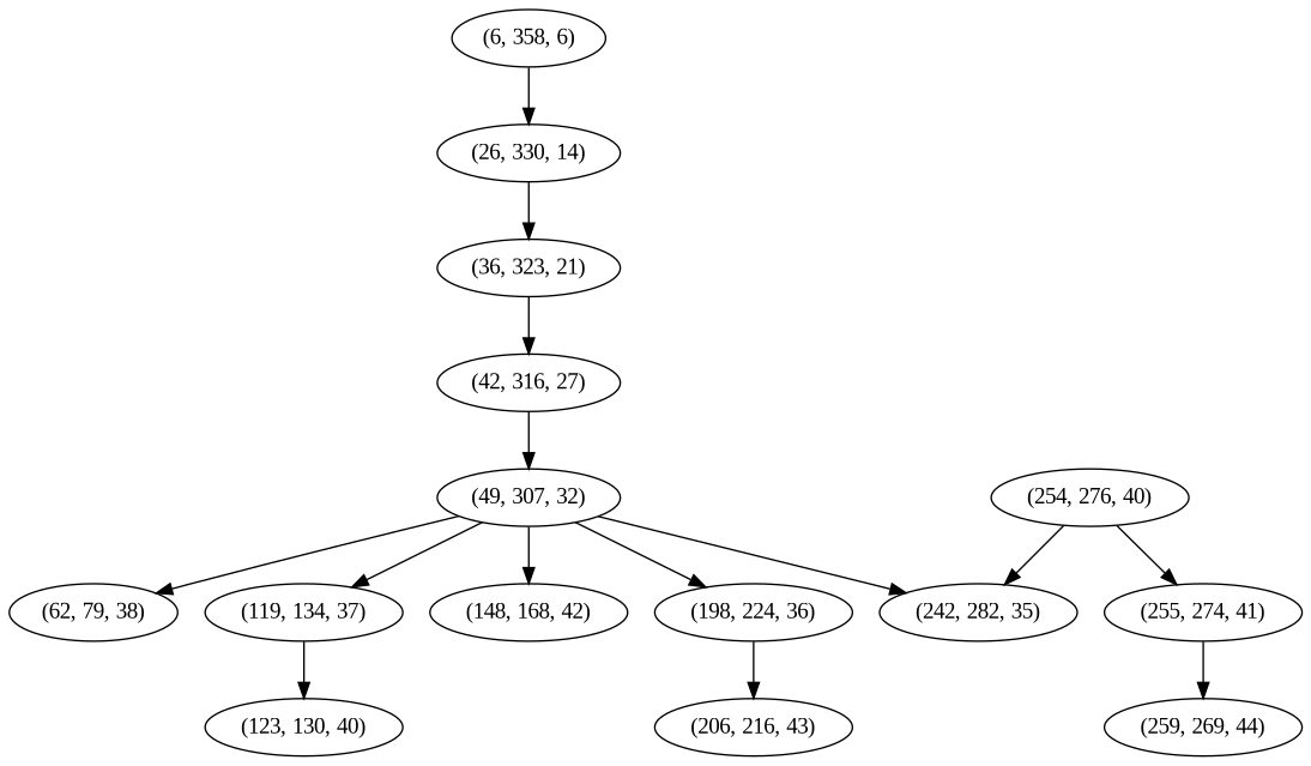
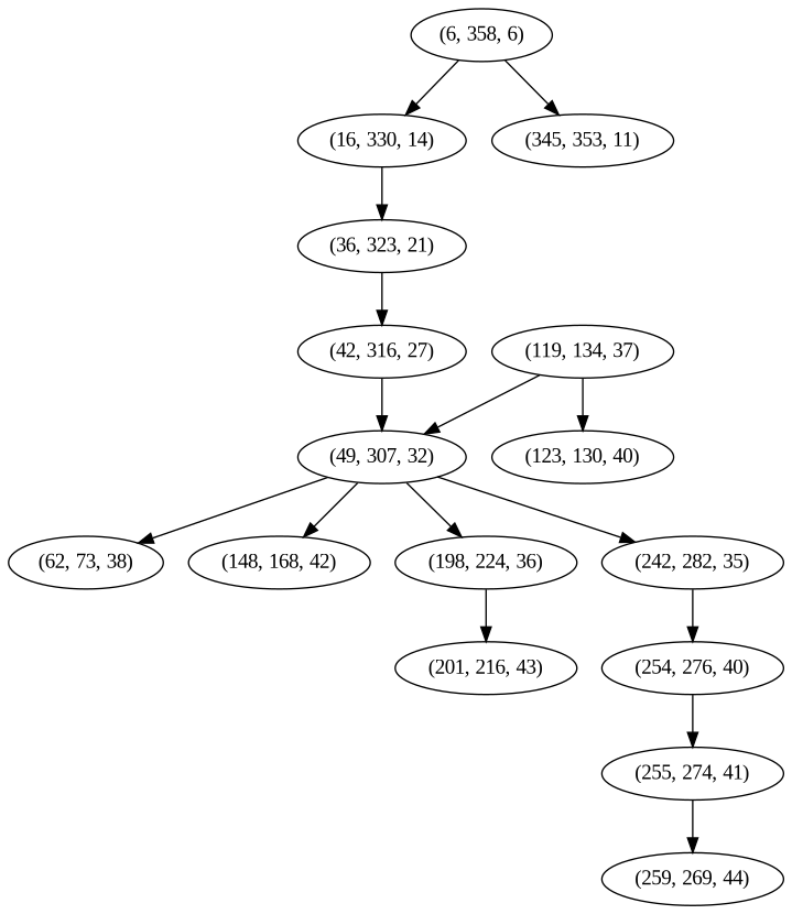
  digraph {
    fontname="Liberation Serif"
    node [fontname="Liberation Serif"]
    edge [fontname="Liberation Serif"]
    "(6, 358, 6)"
-   "(26, 330, 14)"
+   "(26, 330, 14)" [label="(16, 330, 14)"]
+   "(345, 353, 11)"
    "(36, 323, 21)"
    "(42, 316, 27)"
    "(49, 307, 32)"
-   "(62, 79, 38)"
+   "(62, 79, 38)" [label="(62, 73, 38)"]
    "(119, 134, 37)"
    "(148, 168, 42)"
    "(198, 224, 36)"
    n11 [label="(242, 282, 35)"]
    "(123, 130, 40)"
-   "(206, 216, 43)"
+   "(206, 216, 43)" [label="(201, 216, 43)"]
    "(254, 276, 40)"
    "(255, 274, 41)"
    "(259, 269, 44)"
    "(6, 358, 6)" -> "(26, 330, 14)"
+   "(6, 358, 6)" -> "(345, 353, 11)"
    "(26, 330, 14)" -> "(36, 323, 21)"
    "(36, 323, 21)" -> "(42, 316, 27)"
    "(42, 316, 27)" -> "(49, 307, 32)"
    "(49, 307, 32)" -> "(62, 79, 38)"
-   "(49, 307, 32)" -> "(119, 134, 37)"
+   "(119, 134, 37)" -> "(49, 307, 32)"
    "(49, 307, 32)" -> "(148, 168, 42)"
    "(49, 307, 32)" -> "(198, 224, 36)"
    "(49, 307, 32)" -> n11
    "(119, 134, 37)" -> "(123, 130, 40)"
    "(198, 224, 36)" -> "(206, 216, 43)"
-   "(254, 276, 40)" -> n11
+   n11 -> "(254, 276, 40)"
    "(254, 276, 40)" -> "(255, 274, 41)"
    "(255, 274, 41)" -> "(259, 269, 44)"
  }
